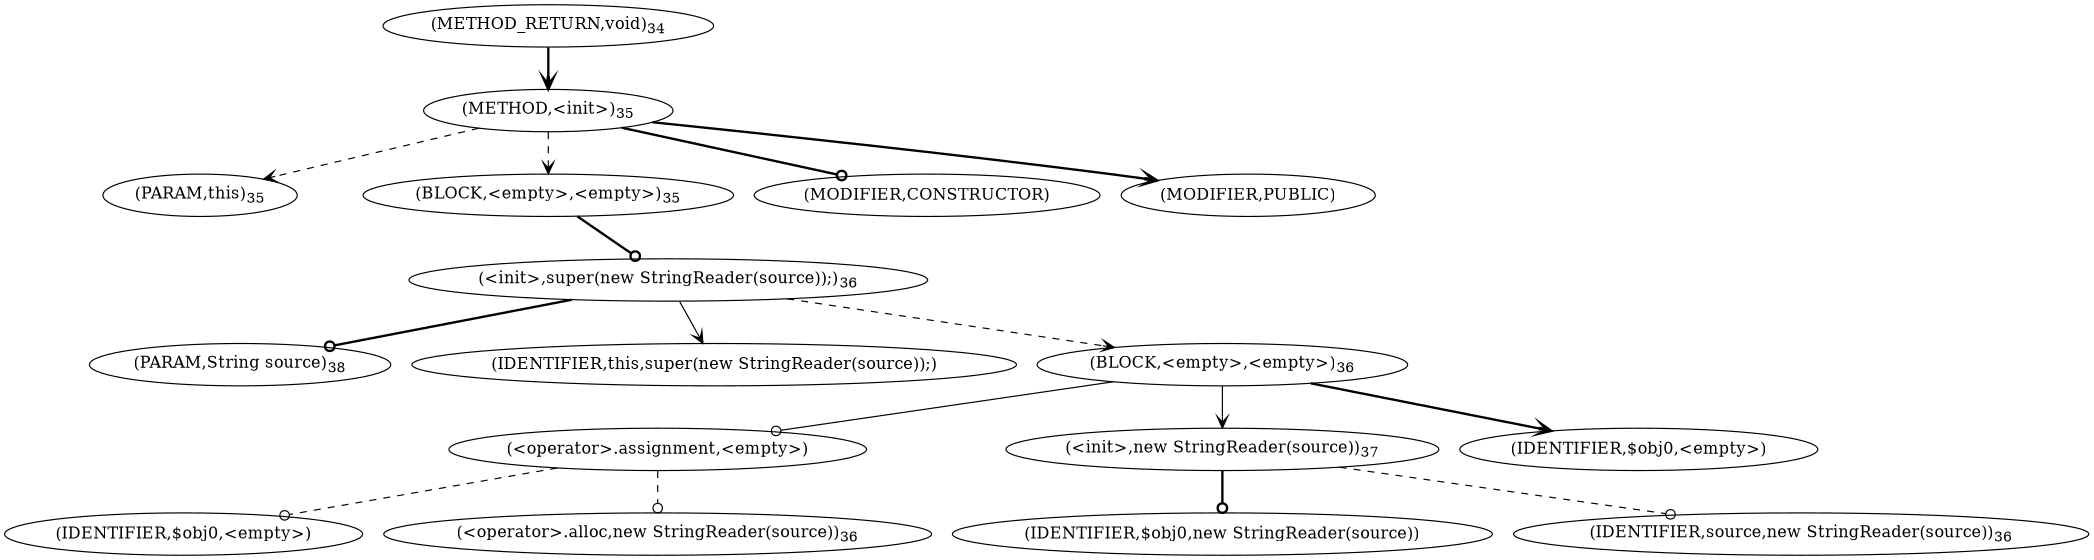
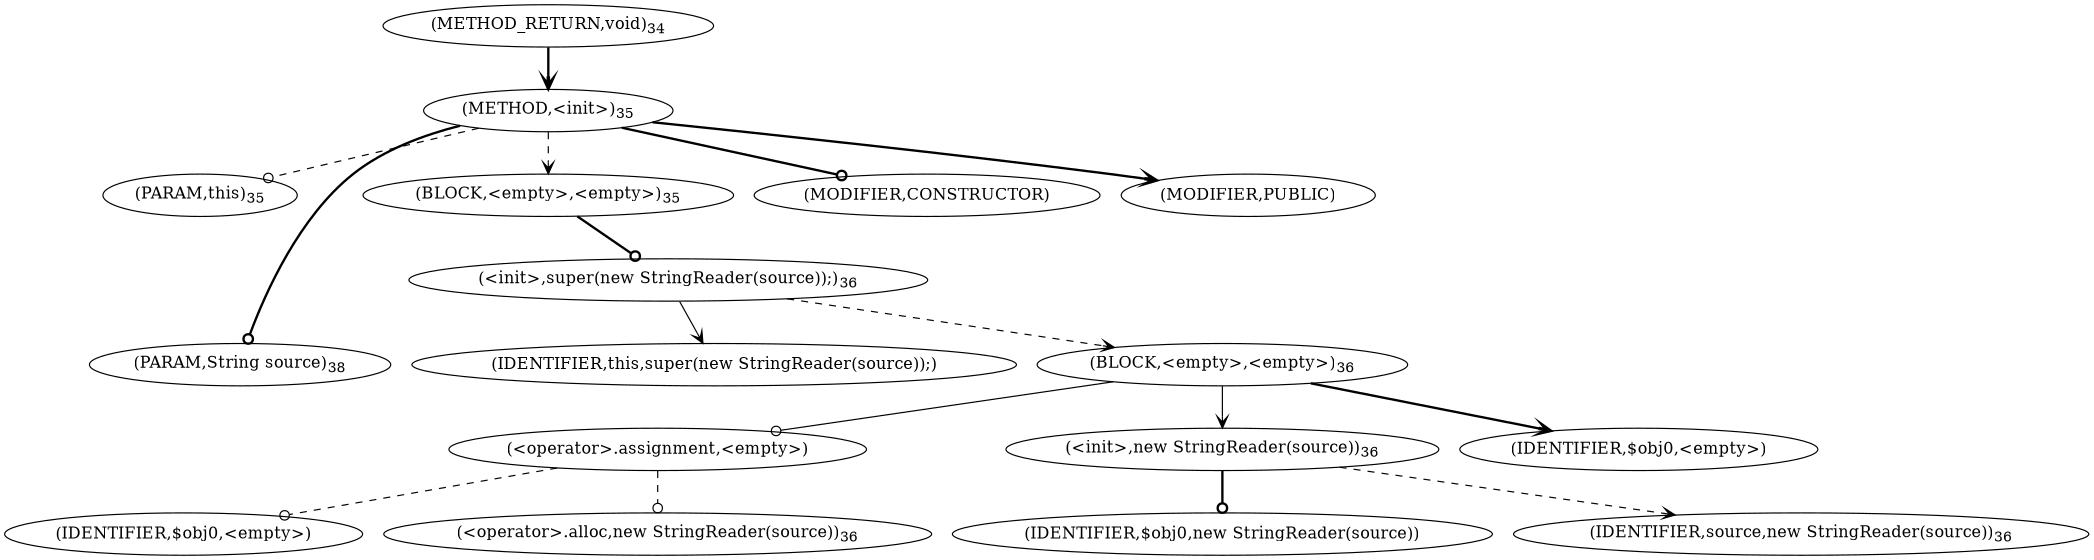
  digraph {
    edge [arrowhead=odot style=bold]
    n1 [label=<(METHOD,&lt;init&gt;)<SUB>35</SUB>>]
    n2 [label=<(PARAM,this)<SUB>35</SUB>>]
    n3 [label=<(PARAM,String source)<SUB>38</SUB>>]
    n4 [label=<(BLOCK,&lt;empty&gt;,&lt;empty&gt;)<SUB>35</SUB>>]
    n5 [label=<(MODIFIER,CONSTRUCTOR)>]
    n6 [label=<(MODIFIER,PUBLIC)>]
    n7 [label=<(&lt;init&gt;,super(new StringReader(source));)<SUB>36</SUB>>]
    n8 [label=<(METHOD_RETURN,void)<SUB>34</SUB>>]
    n9 [label=<(IDENTIFIER,this,super(new StringReader(source));)>]
    n10 [label=<(BLOCK,&lt;empty&gt;,&lt;empty&gt;)<SUB>36</SUB>>]
    n11 [label=<(&lt;operator&gt;.assignment,&lt;empty&gt;)>]
-   n12 [label=<(&lt;init&gt;,new StringReader(source))<SUB>37</SUB>>]
+   n12 [label=<(&lt;init&gt;,new StringReader(source))<SUB>36</SUB>>]
    n13 [label=<(IDENTIFIER,$obj0,&lt;empty&gt;)>]
    n14 [label=<(IDENTIFIER,$obj0,&lt;empty&gt;)>]
    n15 [label=<(&lt;operator&gt;.alloc,new StringReader(source))<SUB>36</SUB>>]
    n16 [label=<(IDENTIFIER,$obj0,new StringReader(source))>]
    n17 [label=<(IDENTIFIER,source,new StringReader(source))<SUB>36</SUB>>]
-   n1 -> n2 [arrowhead=vee style=dashed]
-   n7 -> n3
+   n1 -> n2 [style=dashed]
+   n1 -> n3
    n1 -> n4 [arrowhead=vee style=dashed]
    n1 -> n5
    n1 -> n6 [arrowhead=vee]
    n4 -> n7
    n7 -> n9 [arrowhead=vee style=solid]
    n7 -> n10 [arrowhead=vee style=dashed]
    n8 -> n1 [arrowhead=vee]
    n10 -> n11 [style=solid]
    n10 -> n12 [arrowhead=vee style=solid]
    n10 -> n13 [arrowhead=vee]
    n11 -> n14 [style=dashed]
    n11 -> n15 [style=dashed]
    n12 -> n16
-   n12 -> n17 [style=dashed]
+   n12 -> n17 [arrowhead=vee style=dashed]
  }
